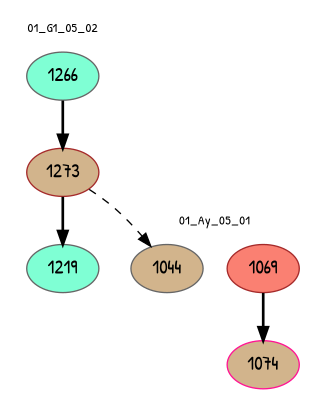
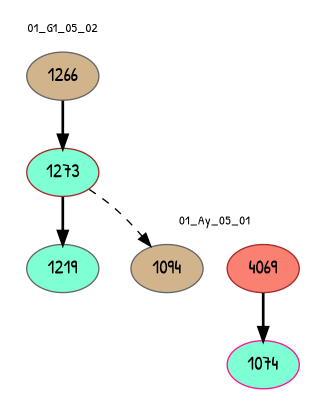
  digraph {
    fontname="Patrick Hand"
    node [color=gray40 fillcolor=aquamarine fontname="Patrick Hand" style=filled]
    edge [color=black fontname="Patrick Hand" style=bold]
-   n1 [color=brown fillcolor=salmon label=1069]
-   n2 [color=deeppink fillcolor=tan label=1074]
-   n3 [fillcolor=tan label=1044]
-   n4 [label=1266]
-   n5 [color=brown fillcolor=tan label=1273]
+   n1 [color=brown fillcolor=salmon label=4069]
+   n2 [color=deeppink label=1074]
+   n3 [fillcolor=tan label=1094]
+   n4 [fillcolor=tan label=1266]
+   n5 [color=brown label=1273]
    n6 [label=1219]
    subgraph cluster_1 {
      color=white
      fontsize=10
      label="01_Ay_05_01"
      n1
      n2
      n3
    }
    subgraph cluster_2 {
      color=white
      fontsize=10
      label="01_G1_05_02"
      n4
      n5
      n6
    }
    n1 -> n2
    n4 -> n5
    n5 -> n3 [style=dashed]
    n5 -> n6
  }
